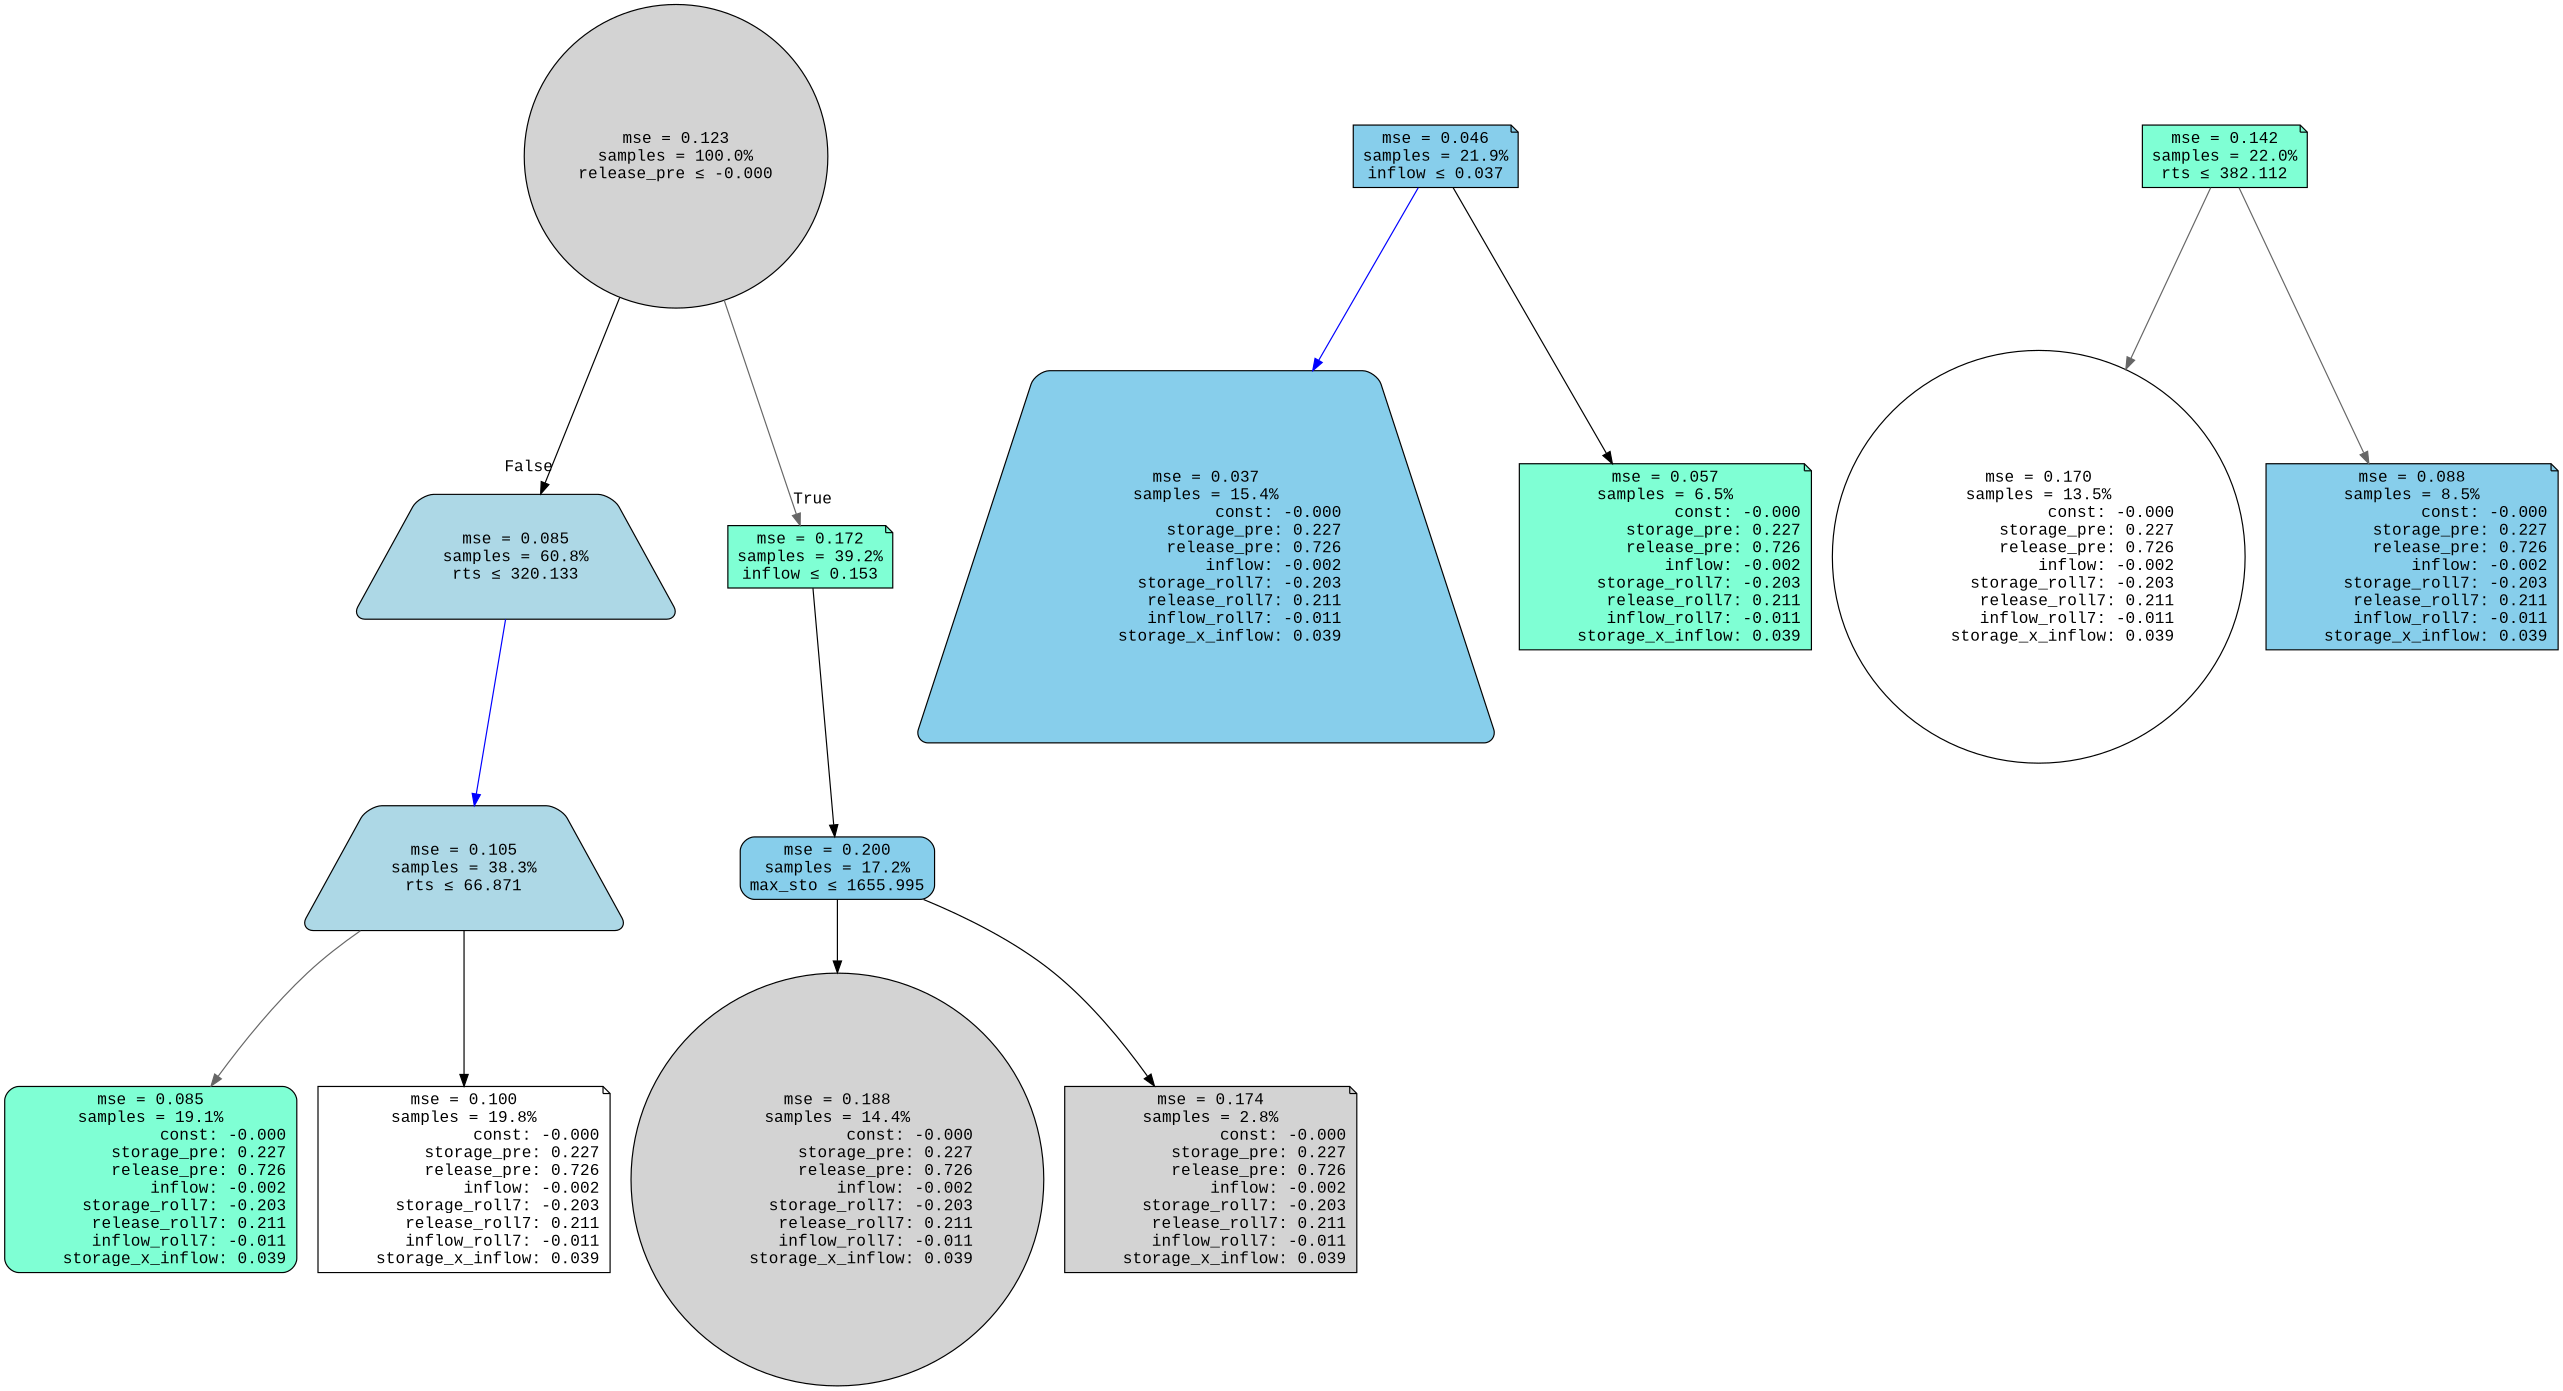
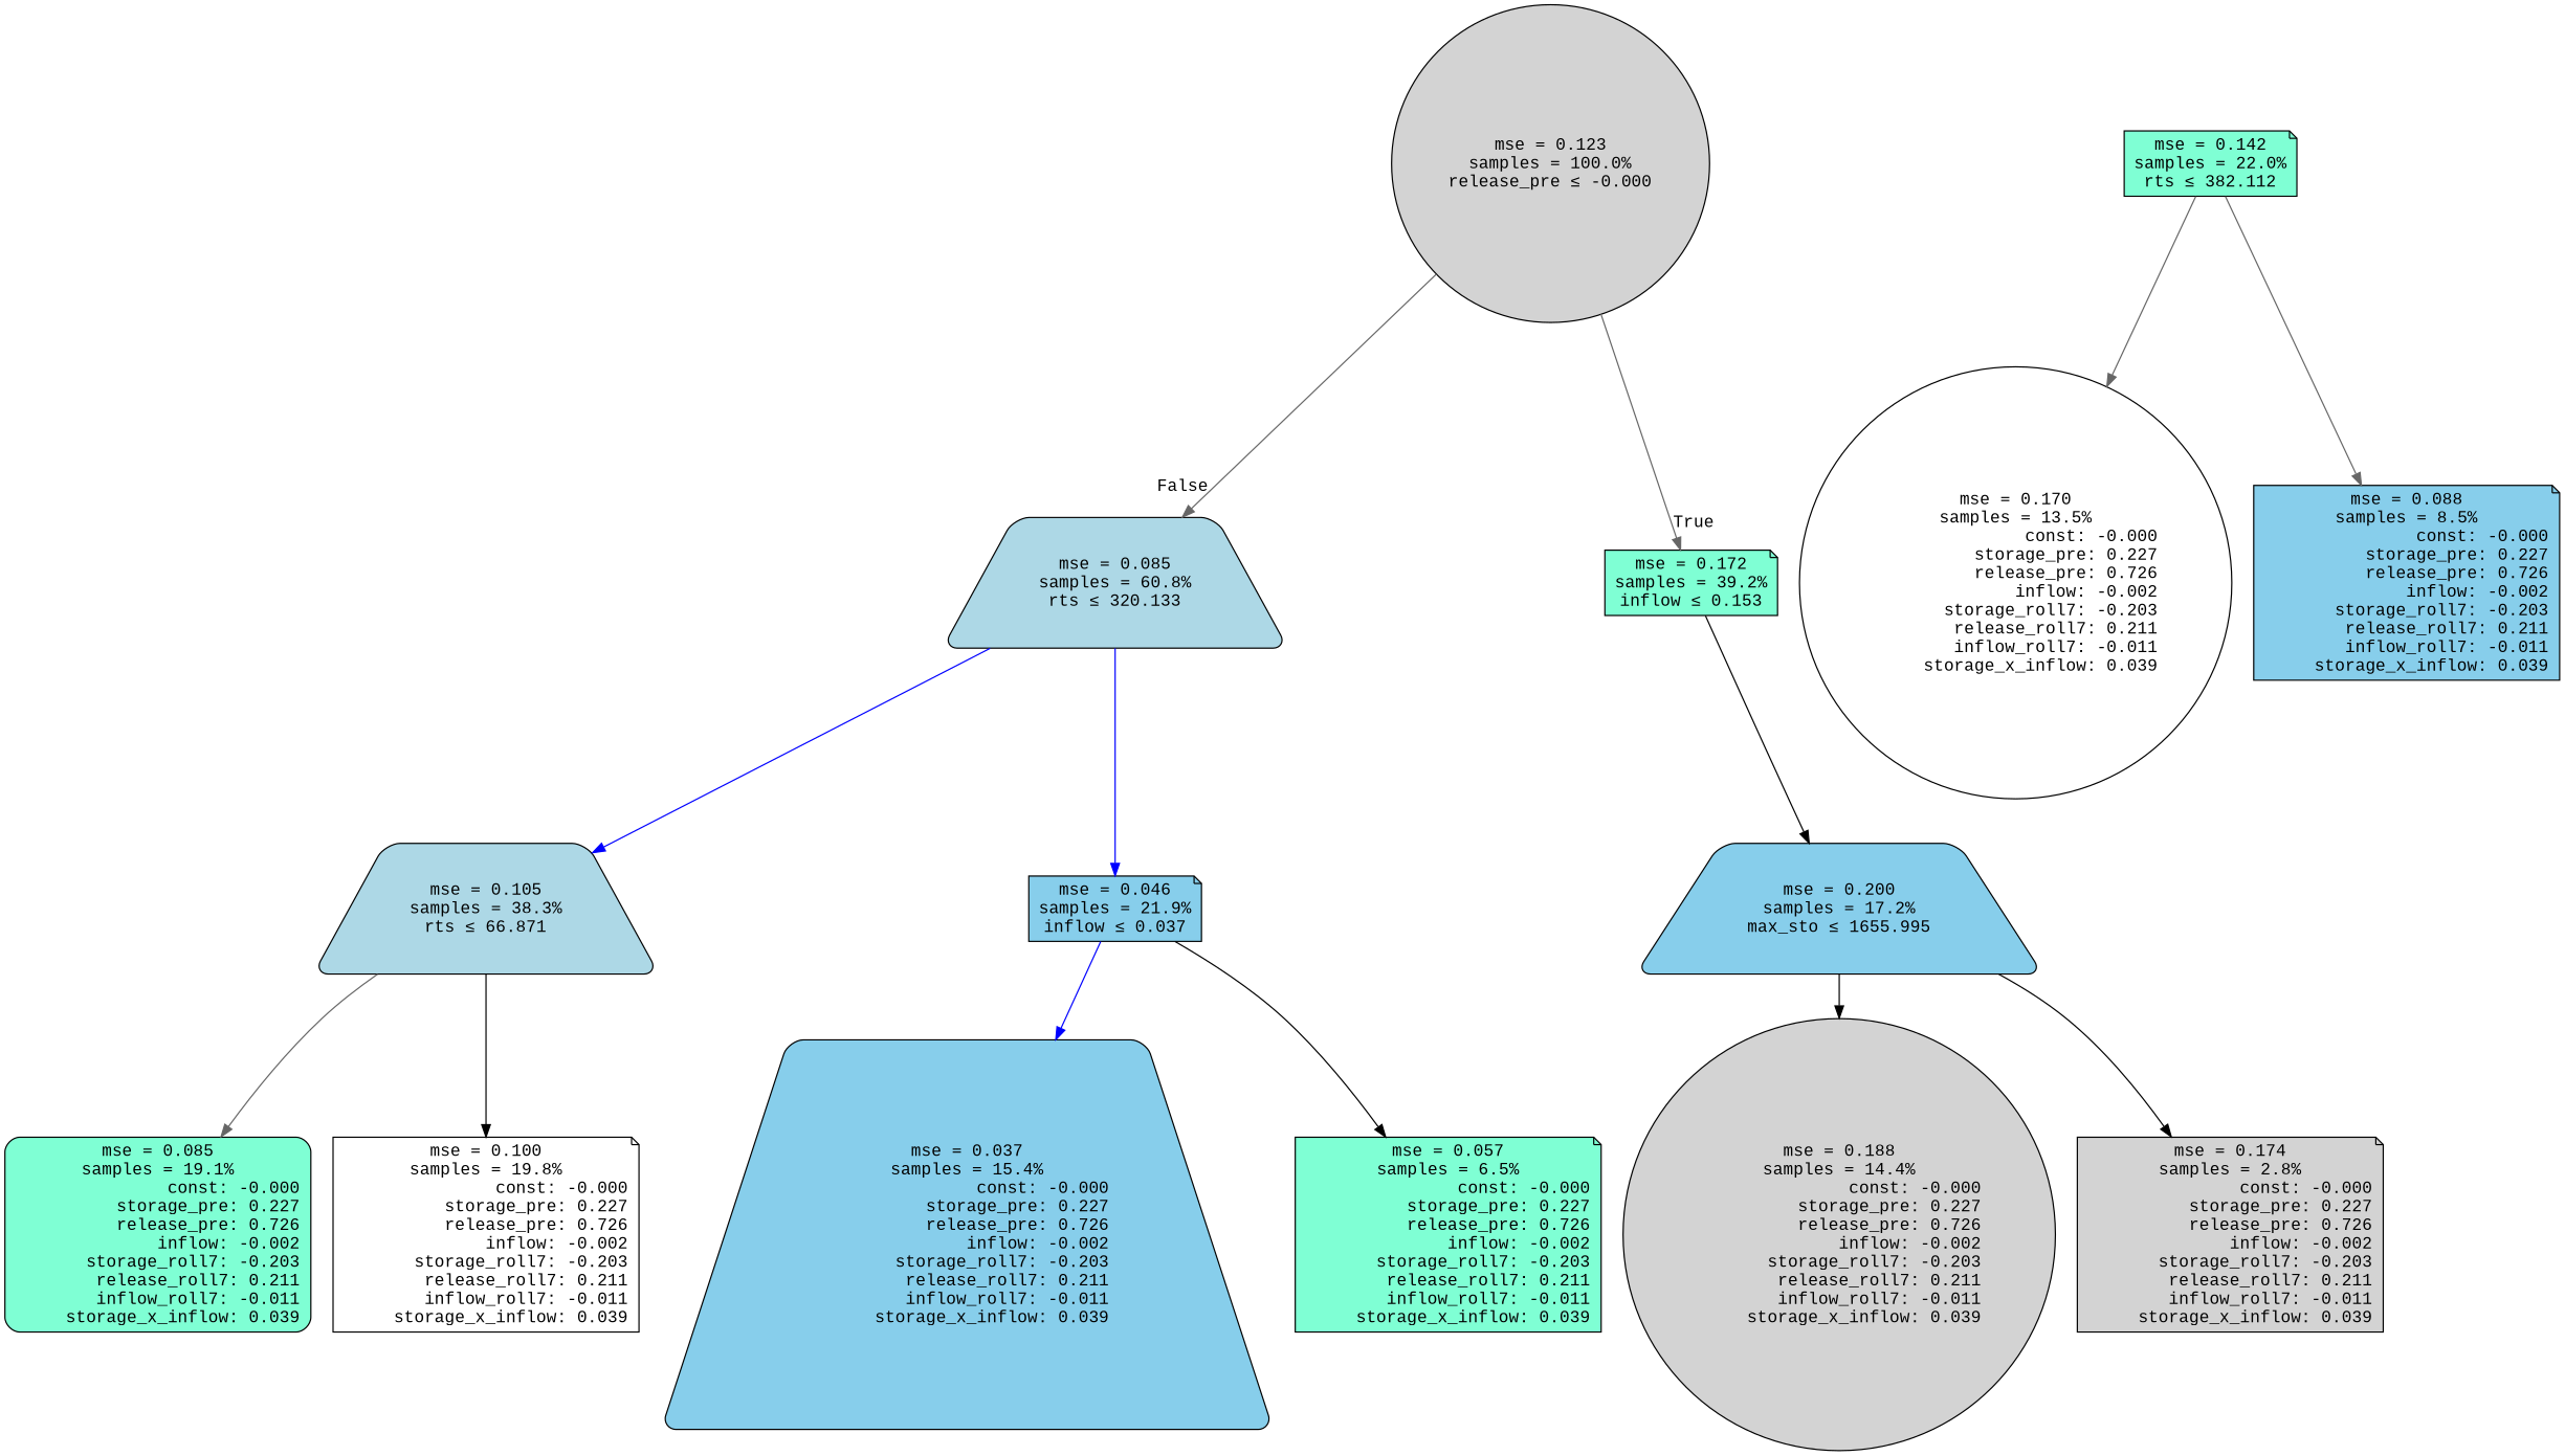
  digraph {
    fontname="Liberation Mono"
    node [color=black fillcolor=aquamarine fontname="Liberation Mono" shape=note style="filled, rounded"]
    edge [color=black fontname="Liberation Mono"]
    n1 [fillcolor=lightgrey label="mse = 0.123\nsamples = 100.0%\nrelease_pre &le; -0.000" shape=circle]
    n2 [fillcolor=lightblue label="mse = 0.085\nsamples = 60.8%\nrts &le; 320.133" shape=trapezium]
    n3 [label="mse = 0.172\nsamples = 39.2%\ninflow &le; 0.153"]
    n4 [fillcolor=lightblue label="mse = 0.105\nsamples = 38.3%\nrts &le; 66.871" shape=trapezium]
    n5 [fillcolor=skyblue label="mse = 0.046\nsamples = 21.9%\ninflow &le; 0.037"]
-   n6 [fillcolor=skyblue label="mse = 0.200\nsamples = 17.2%\nmax_sto &le; 1655.995" shape=box]
+   n6 [fillcolor=skyblue label="mse = 0.200\nsamples = 17.2%\nmax_sto &le; 1655.995" shape=trapezium]
    n7 [label="mse = 0.085\nsamples = 19.1%\n               const: -0.000\n          storage_pre: 0.227\n          release_pre: 0.726\n              inflow: -0.002\n       storage_roll7: -0.203\n        release_roll7: 0.211\n        inflow_roll7: -0.011\n     storage_x_inflow: 0.039" shape=box]
    n8 [fillcolor=white label="mse = 0.100\nsamples = 19.8%\n               const: -0.000\n          storage_pre: 0.227\n          release_pre: 0.726\n              inflow: -0.002\n       storage_roll7: -0.203\n        release_roll7: 0.211\n        inflow_roll7: -0.011\n     storage_x_inflow: 0.039"]
    n9 [fillcolor=skyblue label="mse = 0.037\nsamples = 15.4%\n               const: -0.000\n          storage_pre: 0.227\n          release_pre: 0.726\n              inflow: -0.002\n       storage_roll7: -0.203\n        release_roll7: 0.211\n        inflow_roll7: -0.011\n     storage_x_inflow: 0.039" shape=trapezium]
    n10 [label="mse = 0.057\nsamples = 6.5%\n               const: -0.000\n          storage_pre: 0.227\n          release_pre: 0.726\n              inflow: -0.002\n       storage_roll7: -0.203\n        release_roll7: 0.211\n        inflow_roll7: -0.011\n     storage_x_inflow: 0.039"]
    n11 [label="mse = 0.142\nsamples = 22.0%\nrts &le; 382.112"]
    n12 [fillcolor=white label="mse = 0.170\nsamples = 13.5%\n               const: -0.000\n          storage_pre: 0.227\n          release_pre: 0.726\n              inflow: -0.002\n       storage_roll7: -0.203\n        release_roll7: 0.211\n        inflow_roll7: -0.011\n     storage_x_inflow: 0.039" shape=circle]
    n13 [fillcolor=skyblue label="mse = 0.088\nsamples = 8.5%\n               const: -0.000\n          storage_pre: 0.227\n          release_pre: 0.726\n              inflow: -0.002\n       storage_roll7: -0.203\n        release_roll7: 0.211\n        inflow_roll7: -0.011\n     storage_x_inflow: 0.039"]
    n14 [fillcolor=lightgrey label="mse = 0.188\nsamples = 14.4%\n               const: -0.000\n          storage_pre: 0.227\n          release_pre: 0.726\n              inflow: -0.002\n       storage_roll7: -0.203\n        release_roll7: 0.211\n        inflow_roll7: -0.011\n     storage_x_inflow: 0.039" shape=circle]
    n15 [fillcolor=lightgrey label="mse = 0.174\nsamples = 2.8%\n               const: -0.000\n          storage_pre: 0.227\n          release_pre: 0.726\n              inflow: -0.002\n       storage_roll7: -0.203\n        release_roll7: 0.211\n        inflow_roll7: -0.011\n     storage_x_inflow: 0.039"]
-   n1 -> n2 [headlabel=False labelangle=45 labeldistance=2.5]
+   n1 -> n2 [color=gray40 headlabel=False labelangle=45 labeldistance=2.5]
    n1 -> n3 [color=gray40 headlabel=True labelangle=-45 labeldistance=2.5]
    n2 -> n4 [color=blue]
+   n2 -> n5 [color=blue]
    n3 -> n6
    n4 -> n7 [color=gray40]
    n4 -> n8
    n5 -> n9 [color=blue]
    n5 -> n10
    n6 -> n14
    n6 -> n15
    n11 -> n12 [color=gray40]
    n11 -> n13 [color=gray40]
  }
